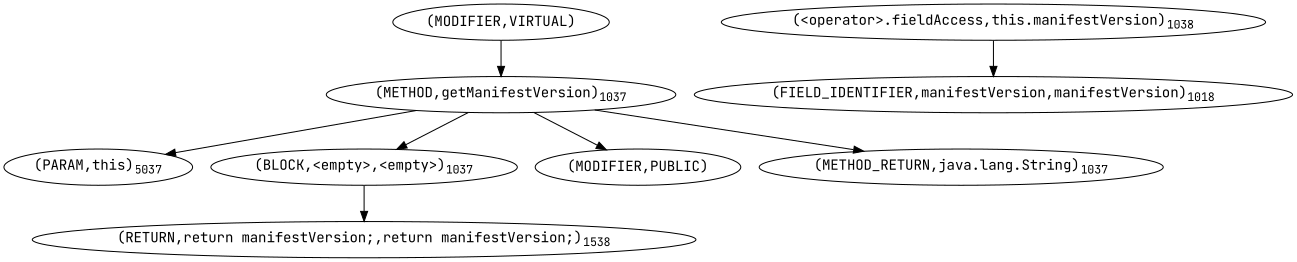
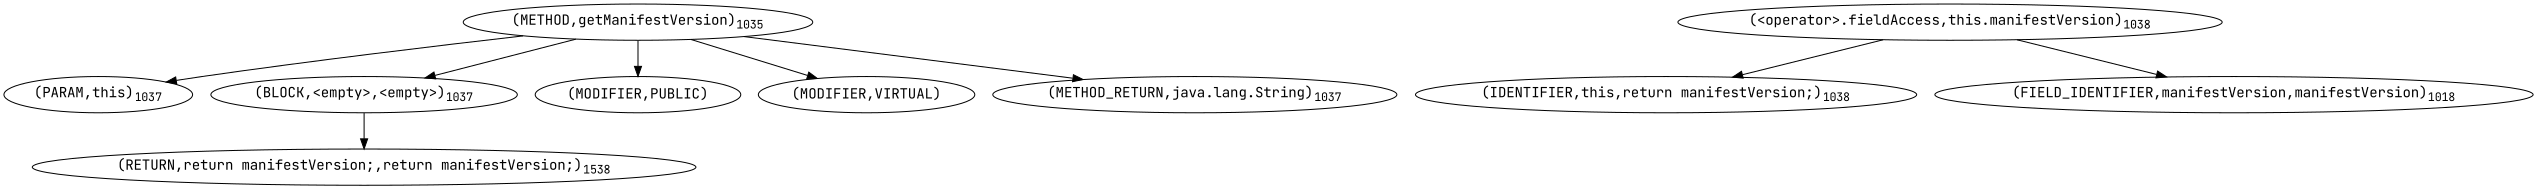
  digraph {
    fontname="JetBrains Mono"
    node [fontname="JetBrains Mono"]
    edge [fontname="JetBrains Mono"]
-   n1 [label=<(METHOD,getManifestVersion)<SUB>1037</SUB>>]
-   n2 [label=<(PARAM,this)<SUB>5037</SUB>>]
+   n1 [label=<(METHOD,getManifestVersion)<SUB>1035</SUB>>]
+   n2 [label=<(PARAM,this)<SUB>1037</SUB>>]
    n3 [label=<(BLOCK,&lt;empty&gt;,&lt;empty&gt;)<SUB>1037</SUB>>]
    n4 [label=<(MODIFIER,PUBLIC)>]
    n5 [label=<(MODIFIER,VIRTUAL)>]
    n6 [label=<(METHOD_RETURN,java.lang.String)<SUB>1037</SUB>>]
    n7 [label=<(RETURN,return manifestVersion;,return manifestVersion;)<SUB>1538</SUB>>]
    n8 [label=<(&lt;operator&gt;.fieldAccess,this.manifestVersion)<SUB>1038</SUB>>]
+   n9 [label=<(IDENTIFIER,this,return manifestVersion;)<SUB>1038</SUB>>]
    n10 [label=<(FIELD_IDENTIFIER,manifestVersion,manifestVersion)<SUB>1018</SUB>>]
    n1 -> n2
    n1 -> n3
    n1 -> n4
-   n5 -> n1
+   n1 -> n5
    n1 -> n6
    n3 -> n7
+   n8 -> n9
    n8 -> n10
  }
